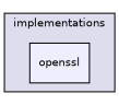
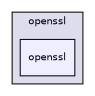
  digraph {
    compound=true
    rankdir=LR
    n1 [fillcolor="#eeeeff" fontname=Helvetica fontsize=10 label=openssl pencolor=black shape=box style=filled]
    subgraph cluster_1 {
      bgcolor="#ddddee"
      fontname=Helvetica
      fontsize=10
-     label=implementations
+     label=openssl
      pencolor=black
      n1
    }
  }
